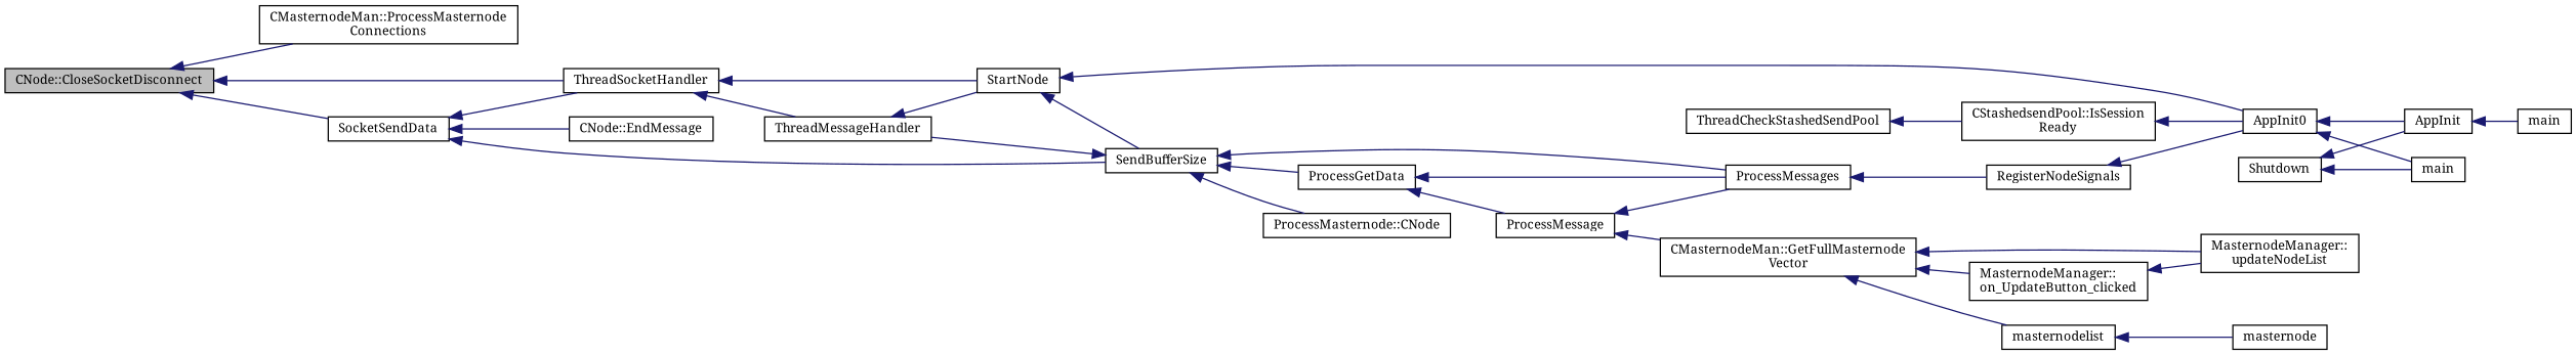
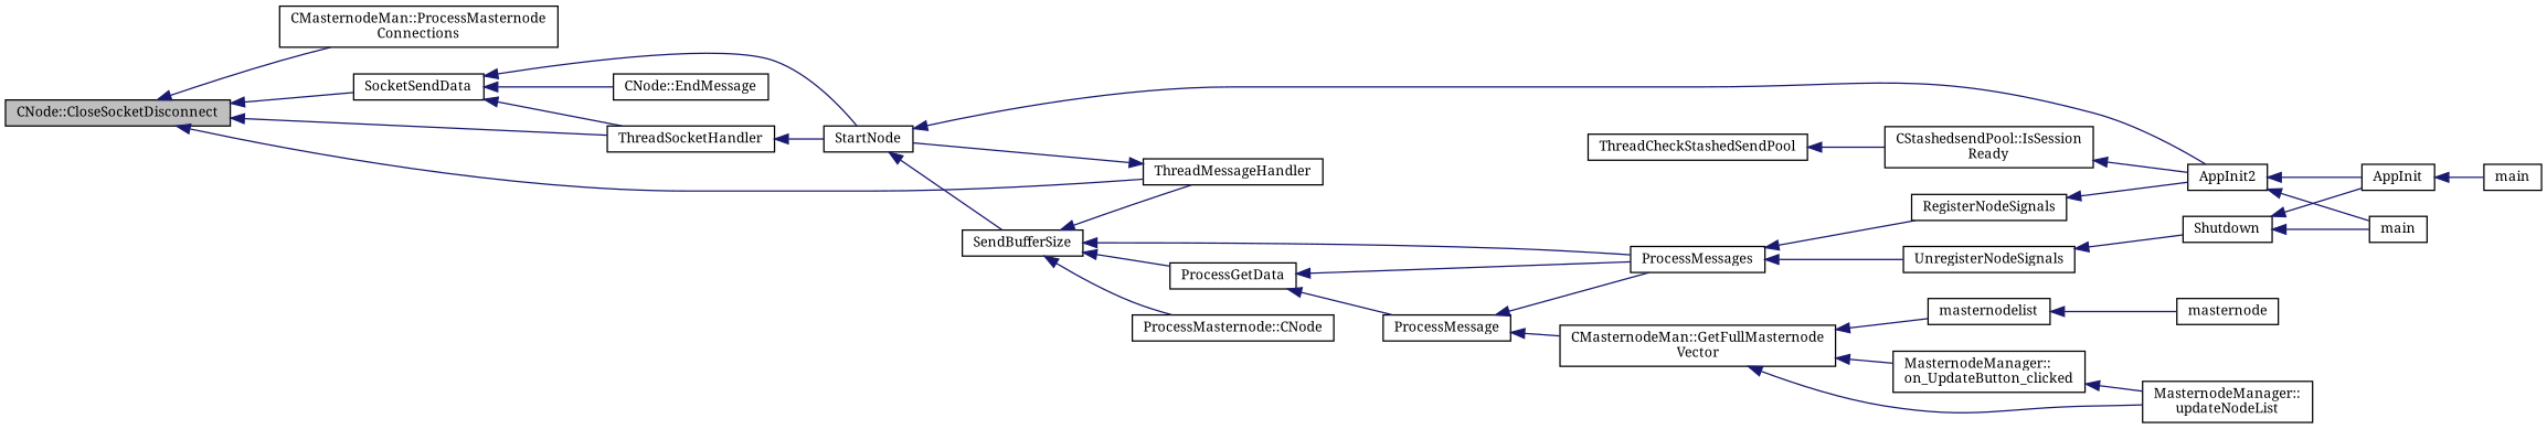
  digraph {
    fontname="Noto Serif"
    rankdir=LR
    node [color=black fillcolor=white fontname="Noto Serif" fontsize=10 shape=record style=filled]
    edge [color=midnightblue dir=back fontname="Noto Serif" fontsize=10 labelfontname=Helvetica labelfontsize=10 style=solid]
    n1 [fillcolor=grey75 fontcolor=black height=0.2 label="CNode::CloseSocketDisconnect" width=0.4]
    n2 [height=0.2 label="CMasternodeMan::ProcessMasternode\lConnections" width=0.4]
    n3 [height=0.2 label=SocketSendData width=0.4]
    n4 [height=0.2 label=ThreadSocketHandler width=0.4]
    n5 [height=0.2 label=ThreadMessageHandler width=0.4]
    n6 [height=0.2 label=SendBufferSize width=0.4]
    n7 [height=0.2 label="CNode::EndMessage" width=0.4]
    n8 [height=0.2 label=StartNode width=0.4]
    n9 [height=0.2 label=ThreadCheckStashedSendPool width=0.4]
    n10 [height=0.2 label="CStashedsendPool::IsSession\lReady" width=0.4]
-   n11 [height=0.2 label=AppInit0 width=0.4]
+   n11 [height=0.2 label=AppInit2 width=0.4]
    n12 [height=0.2 label=AppInit width=0.4]
    n13 [height=0.2 label=main width=0.4]
    n14 [height=0.2 label=main width=0.4]
    n15 [height=0.2 label=ProcessGetData width=0.4]
    n16 [height=0.2 label=ProcessMessages width=0.4]
    n17 [height=0.2 label="ProcessMasternode::CNode" width=0.4]
    n18 [height=0.2 label=ProcessMessage width=0.4]
    n19 [height=0.2 label=RegisterNodeSignals width=0.4]
+   n20 [height=0.2 label=UnregisterNodeSignals width=0.4]
    n21 [height=0.2 label="CMasternodeMan::GetFullMasternode\lVector" width=0.4]
    n22 [height=0.2 label="MasternodeManager::\lupdateNodeList" width=0.4]
    n23 [height=0.2 label="MasternodeManager::\lon_UpdateButton_clicked" width=0.4]
    n24 [height=0.2 label=masternodelist width=0.4]
    n25 [height=0.2 label=Shutdown width=0.4]
    n26 [height=0.2 label=masternode width=0.4]
    n1 -> n2
    n1 -> n3
    n1 -> n4
-   n4 -> n5
+   n1 -> n5
    n3 -> n4
-   n3 -> n6
+   n3 -> n8
    n3 -> n7
    n4 -> n8
    n5 -> n8
    n6 -> n5
    n6 -> n15
    n6 -> n16
    n6 -> n17
    n8 -> n6
    n8 -> n11
    n9 -> n10
    n10 -> n11
    n11 -> n12
    n11 -> n13
    n12 -> n14
    n15 -> n16
    n15 -> n18
    n16 -> n19
+   n16 -> n20
    n18 -> n16
    n18 -> n21
    n19 -> n11
+   n20 -> n25
    n21 -> n22
    n21 -> n23
    n21 -> n24
    n23 -> n22
    n24 -> n26
    n25 -> n12
    n25 -> n13
  }
